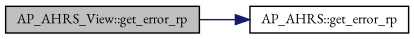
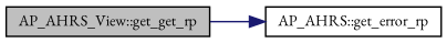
  digraph {
    rankdir=LR
    fontname="EB Garamond"
    node [color=black fontname="EB Garamond" fontsize=10 shape=record style=filled]
-   n1 [fillcolor=grey75 fontcolor=black height=0.2 label="AP_AHRS_View::get_error_rp" width=0.4]
+   n1 [fillcolor=grey75 fontcolor=black height=0.2 label="AP_AHRS_View::get_get_rp" width=0.4]
    n2 [fillcolor=white height=0.2 label="AP_AHRS::get_error_rp" width=0.4]
    n1 -> n2 [color=midnightblue fontname="EB Garamond" fontsize=10 labelfontname=Helvetica labelfontsize=10 style=solid]
  }
